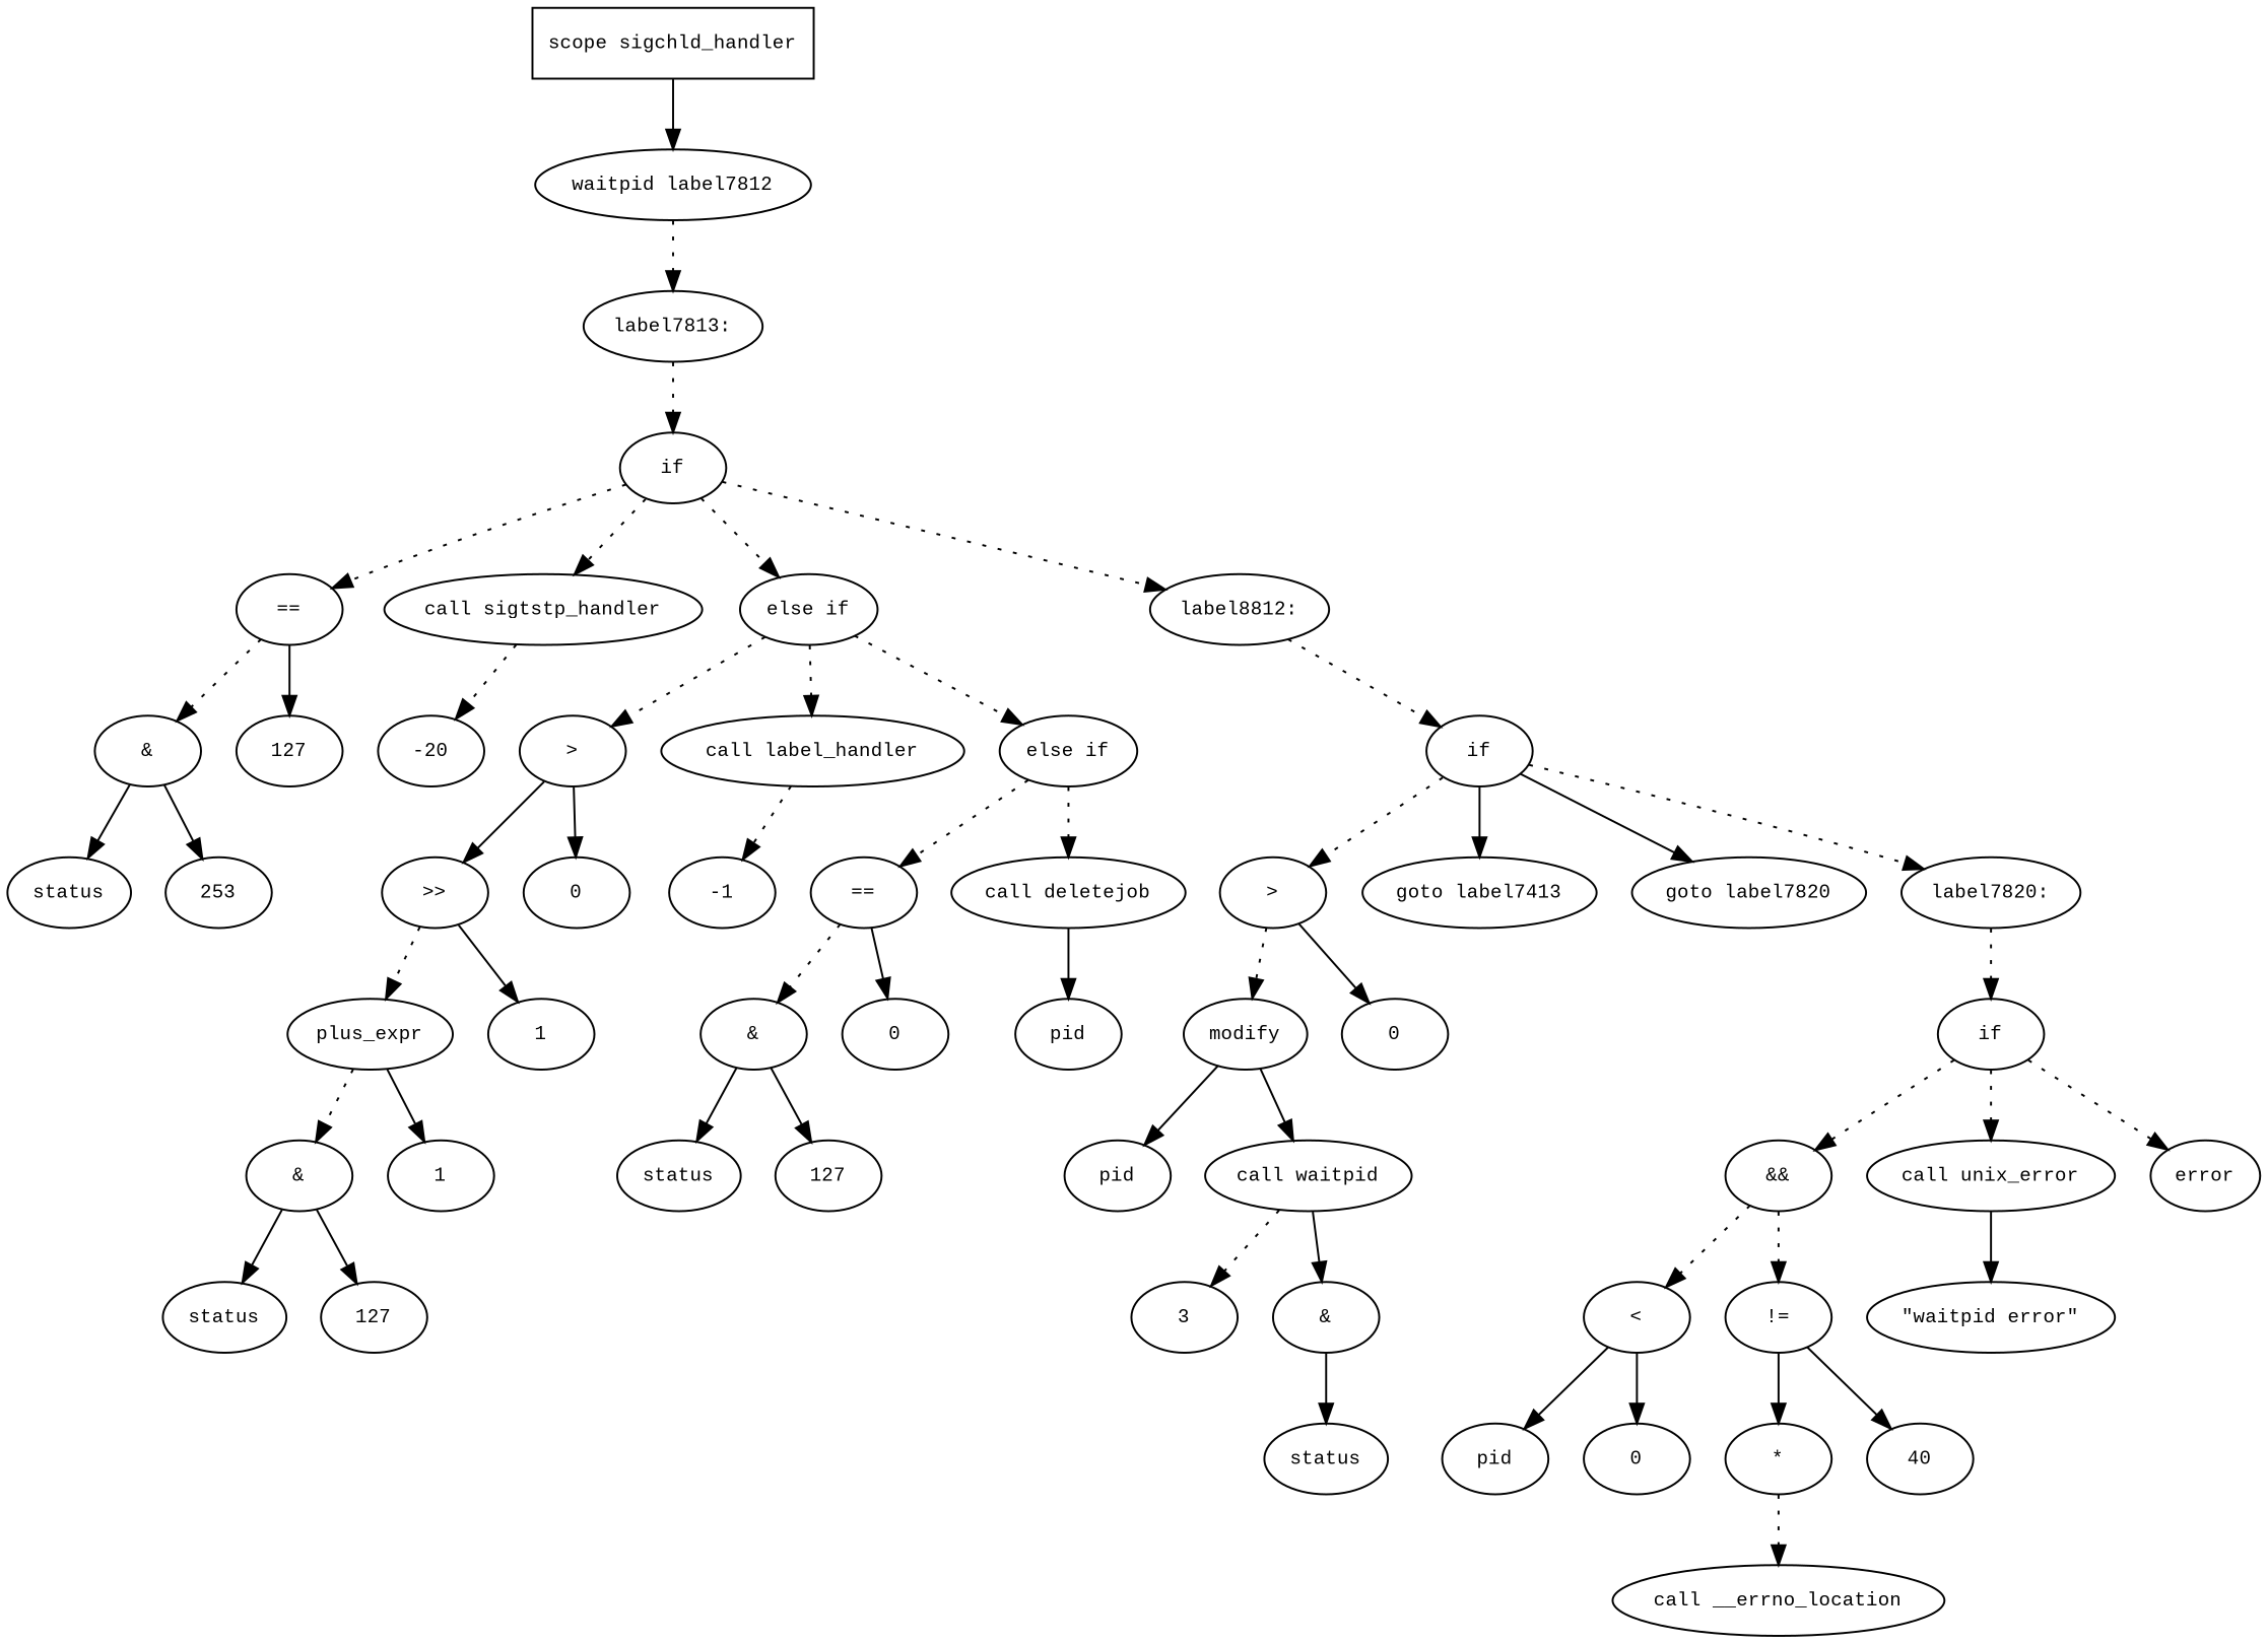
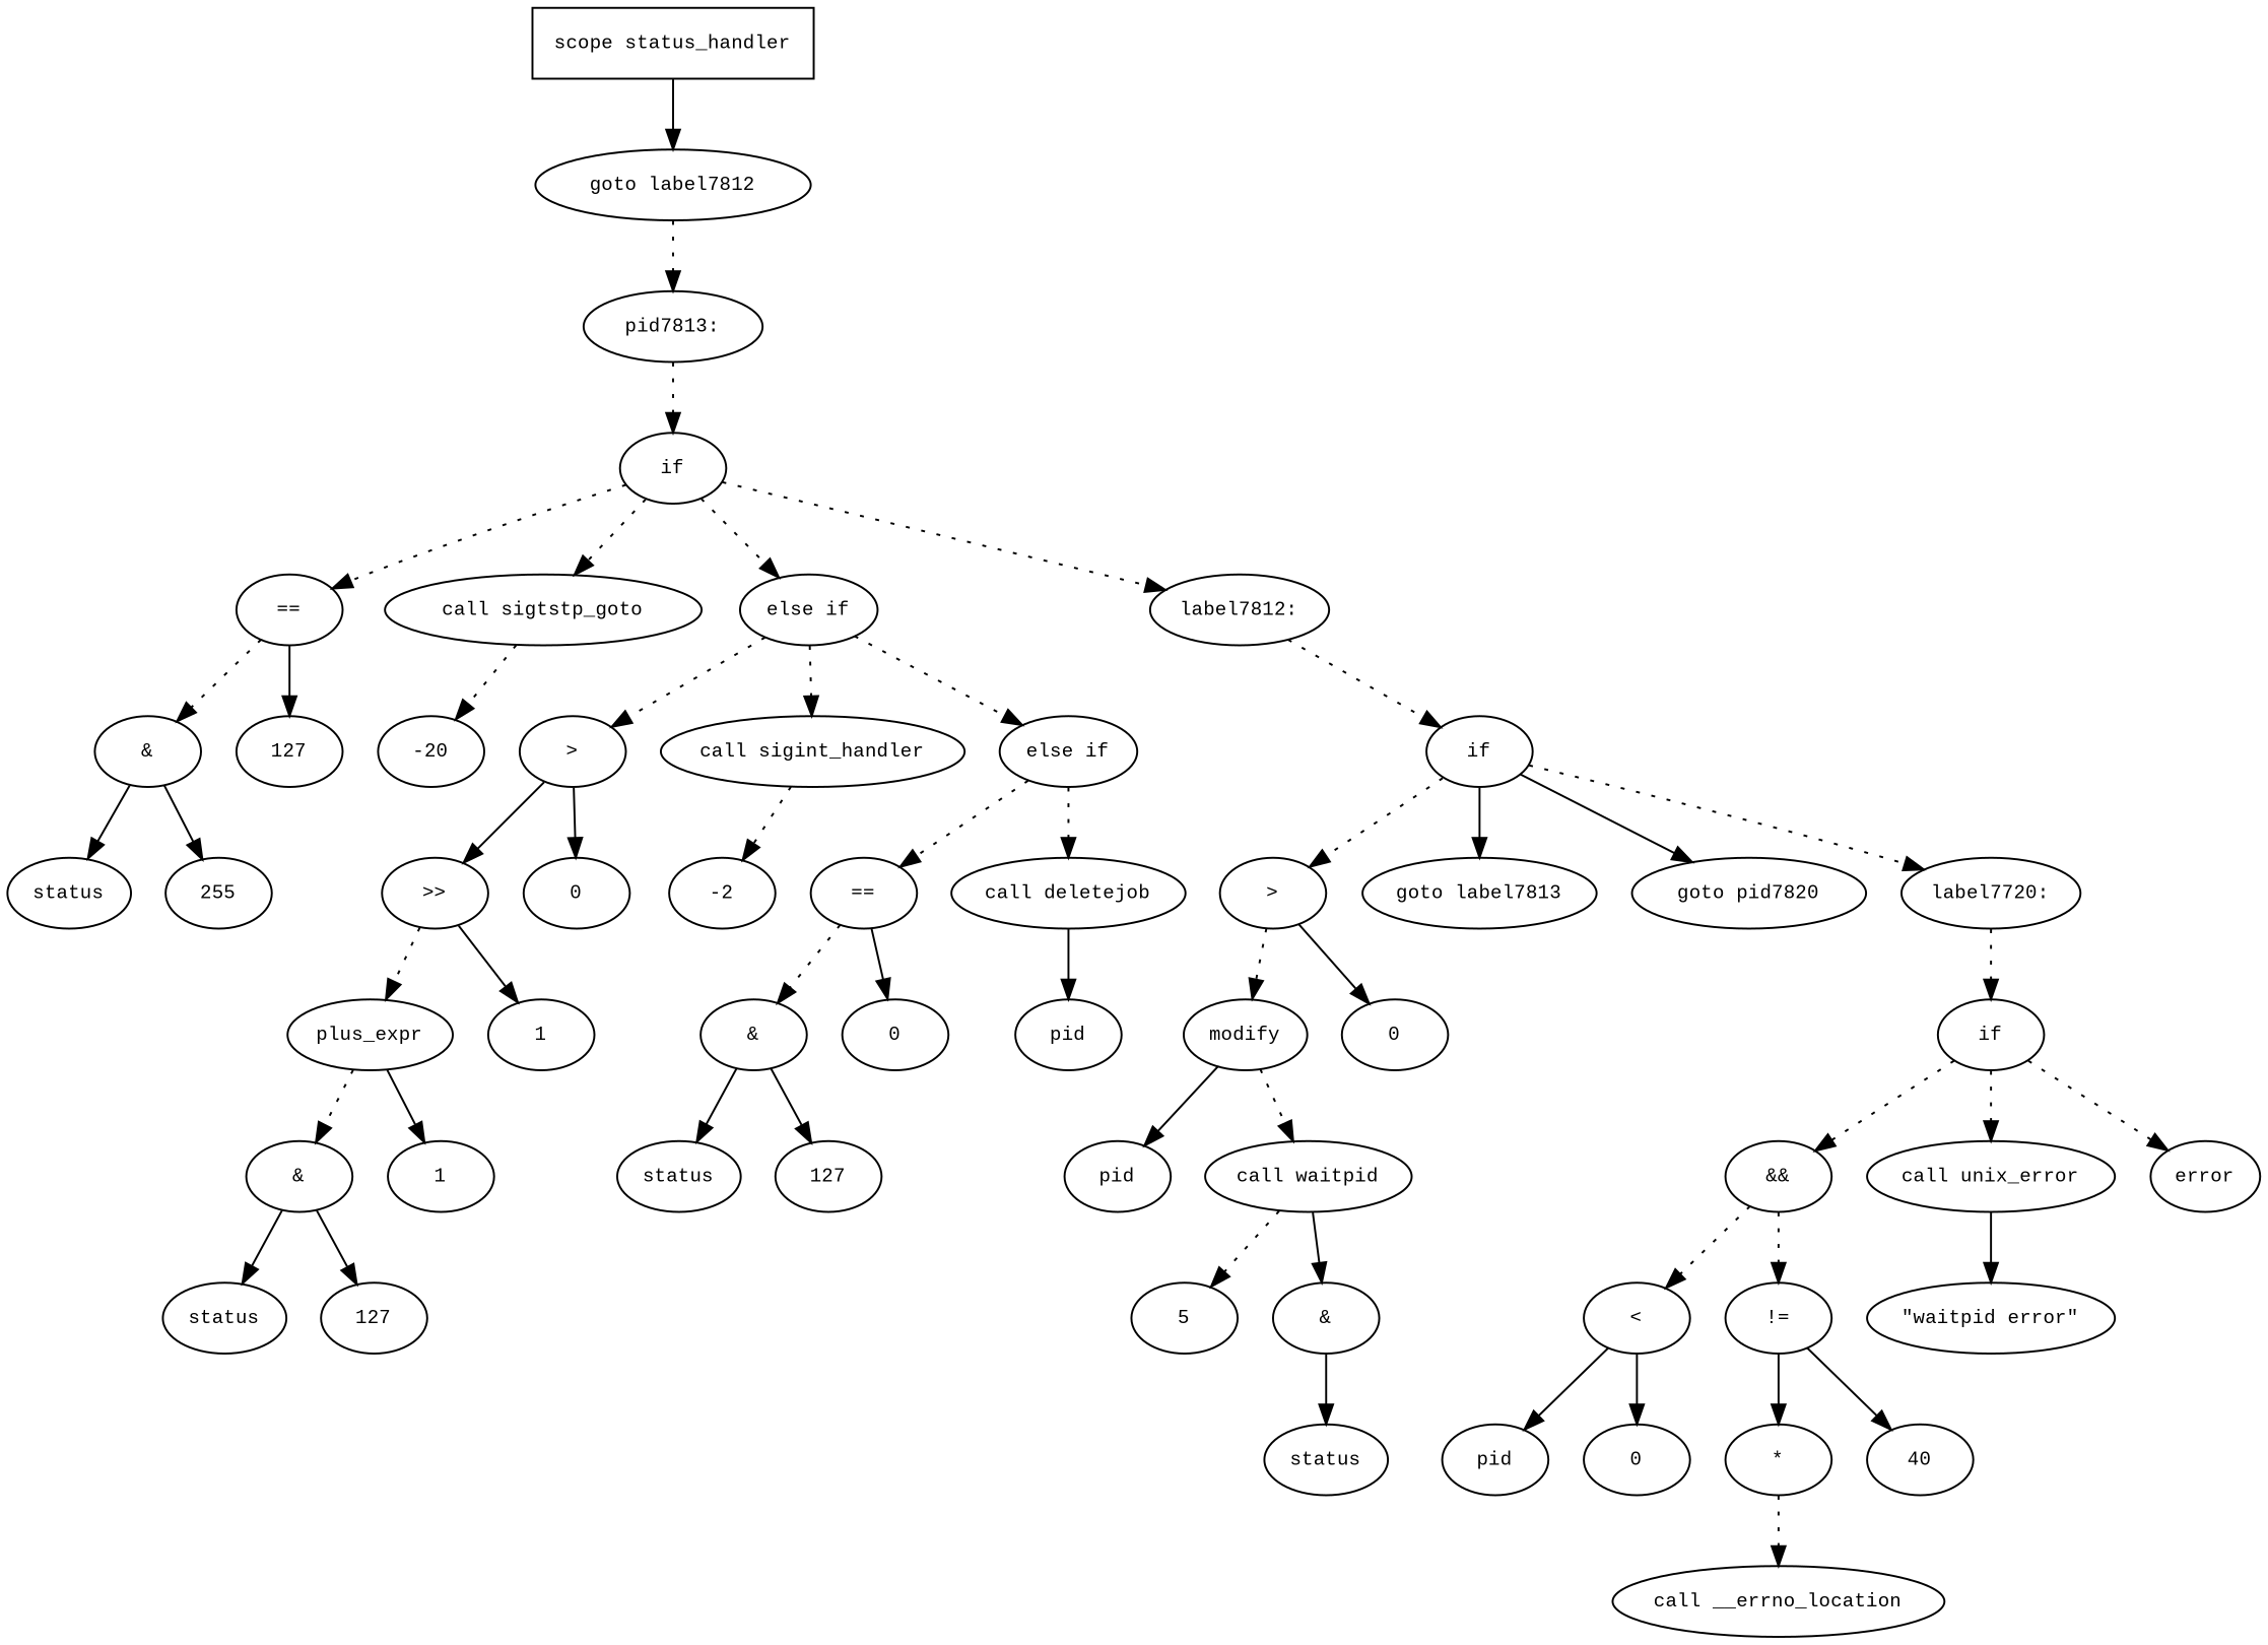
  digraph {
    fontname="Times New Roman"
    fontsize=10
    node [fontname="Courier New" fontsize=10 shape=ellipse]
    edge [fontname="Times New Roman" fontsize=10 style=dotted]
-   n1 [label="scope sigchld_handler" shape=box]
-   n2 [label="waitpid label7812"]
-   n3 [label="label7813:"]
+   n1 [label="scope status_handler" shape=box]
+   n2 [label="goto label7812"]
+   n3 [label="pid7813:"]
    n4 [label=if]
    n5 [label="=="]
-   n6 [label="call sigtstp_handler"]
+   n6 [label="call sigtstp_goto"]
    n7 [label="else if"]
-   n8 [label="label8812:"]
+   n8 [label="label7812:"]
    n9 [label="&"]
    n10 [label=127]
    n11 [label=-20]
    n12 [label=">"]
-   n13 [label="call label_handler"]
+   n13 [label="call sigint_handler"]
    n14 [label="else if"]
    n15 [label=if]
    n16 [label=status]
-   n17 [label=253]
+   n17 [label=255]
    n18 [label=">>"]
    n19 [label=0]
-   n20 [label=-1]
+   n20 [label=-2]
    n21 [label="=="]
    n22 [label="call deletejob"]
    n23 [label=plus_expr]
    n24 [label=1]
    n25 [label="&"]
    n26 [label=1]
    n27 [label=status]
    n28 [label=127]
    n29 [label="&"]
    n30 [label=0]
    n31 [label=pid]
    n32 [label=status]
    n33 [label=127]
    n34 [label=">"]
-   n35 [label="goto label7413"]
-   n36 [label="goto label7820"]
-   n37 [label="label7820:"]
+   n35 [label="goto label7813"]
+   n36 [label="goto pid7820"]
+   n37 [label="label7720:"]
    n38 [label=modify]
    n39 [label=0]
    n40 [label=if]
    n41 [label=pid]
    n42 [label="call waitpid"]
-   n43 [label=3]
+   n43 [label=5]
    n44 [label="&"]
    n45 [label=status]
    n46 [label="&&"]
    n47 [label="call unix_error"]
    n48 [label=error]
    n49 [label="<"]
    n50 [label="!="]
    n51 [label="\"waitpid error\""]
    n52 [label=pid]
    n53 [label=0]
    n54 [label="*"]
    n55 [label=40]
    n56 [label="call __errno_location"]
    n1 -> n2 [style=""]
    n2 -> n3
    n3 -> n4
    n4 -> n5
    n4 -> n6
    n4 -> n7
    n4 -> n8
    n5 -> n9
    n5 -> n10 [style=""]
    n6 -> n11
    n7 -> n12
    n7 -> n13
    n7 -> n14
    n8 -> n15
    n9 -> n16 [style=""]
    n9 -> n17 [style=""]
    n12 -> n18 [style=""]
    n12 -> n19 [style=""]
    n13 -> n20
    n14 -> n21
    n14 -> n22
    n15 -> n34
    n15 -> n35 [style=""]
    n15 -> n36 [style=""]
    n15 -> n37
    n18 -> n23
    n18 -> n24 [style=""]
    n21 -> n29
    n21 -> n30 [style=""]
    n22 -> n31 [style=""]
    n23 -> n25
    n23 -> n26 [style=""]
    n25 -> n27 [style=""]
    n25 -> n28 [style=""]
    n29 -> n32 [style=""]
    n29 -> n33 [style=""]
    n34 -> n38
    n34 -> n39 [style=""]
    n37 -> n40
    n38 -> n41 [style=""]
-   n38 -> n42 [style=solid]
+   n38 -> n42
    n40 -> n46
    n40 -> n47
    n40 -> n48
    n42 -> n43
    n42 -> n44 [style=""]
    n44 -> n45 [style=""]
    n46 -> n49
    n46 -> n50
    n47 -> n51 [style=""]
    n49 -> n52 [style=""]
    n49 -> n53 [style=""]
    n50 -> n54 [style=""]
    n50 -> n55 [style=""]
    n54 -> n56
  }
